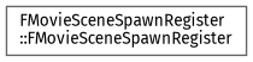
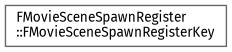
  digraph {
    rankdir=LR
    fontname="Fira Sans"
-   n1 [color=grey40 fillcolor=white fontname="Fira Sans" fontsize=10 height=0.2 label="FMovieSceneSpawnRegister\l::FMovieSceneSpawnRegister" shape=box style=filled width=0.4]
+   n1 [color=grey40 fillcolor=white fontname="Fira Sans" fontsize=10 height=0.2 label="FMovieSceneSpawnRegister\l::FMovieSceneSpawnRegisterKey" shape=box style=filled width=0.4]
  }
